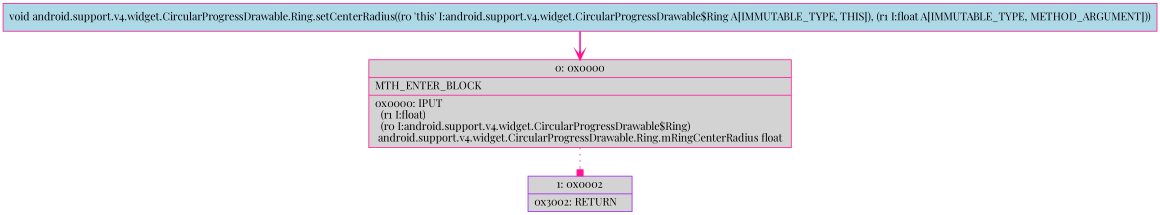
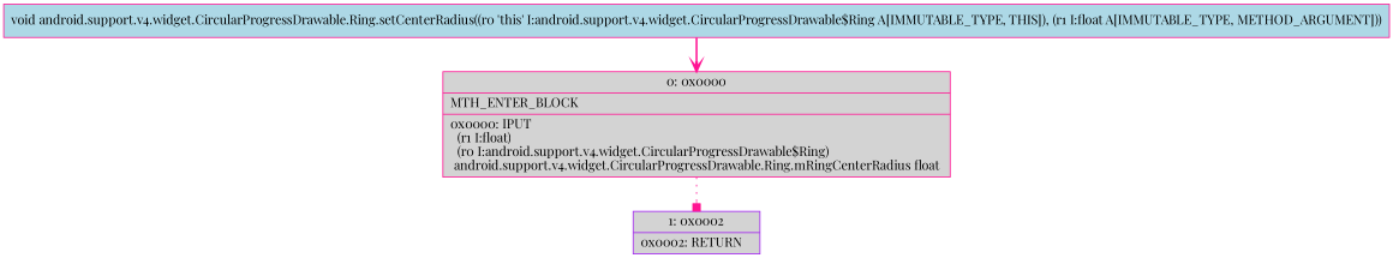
  digraph {
    fontname="Playfair Display"
    node [shape=record style=filled fillcolor=lightgrey color=deeppink fontname="Playfair Display"]
    edge [color=deeppink fontname="Playfair Display"]
    n1 [label="{0\:\ 0x0000|MTH_ENTER_BLOCK\l|0x0000: IPUT  \l  (r1 I:float)\l  (r0 I:android.support.v4.widget.CircularProgressDrawable$Ring)\l android.support.v4.widget.CircularProgressDrawable.Ring.mRingCenterRadius float \l}"]
-   n2 [label="{1\:\ 0x0002|0x3002: RETURN   \l}" color=purple]
+   n2 [label="{1\:\ 0x0002|0x0002: RETURN   \l}" color=purple]
    n3 [label="{void android.support.v4.widget.CircularProgressDrawable.Ring.setCenterRadius((r0 'this' I:android.support.v4.widget.CircularProgressDrawable$Ring A[IMMUTABLE_TYPE, THIS]), (r1 I:float A[IMMUTABLE_TYPE, METHOD_ARGUMENT])) }" fillcolor=lightblue]
    n1 -> n2 [style=dotted arrowhead=box]
    n3 -> n1 [style=bold arrowhead=vee]
  }
